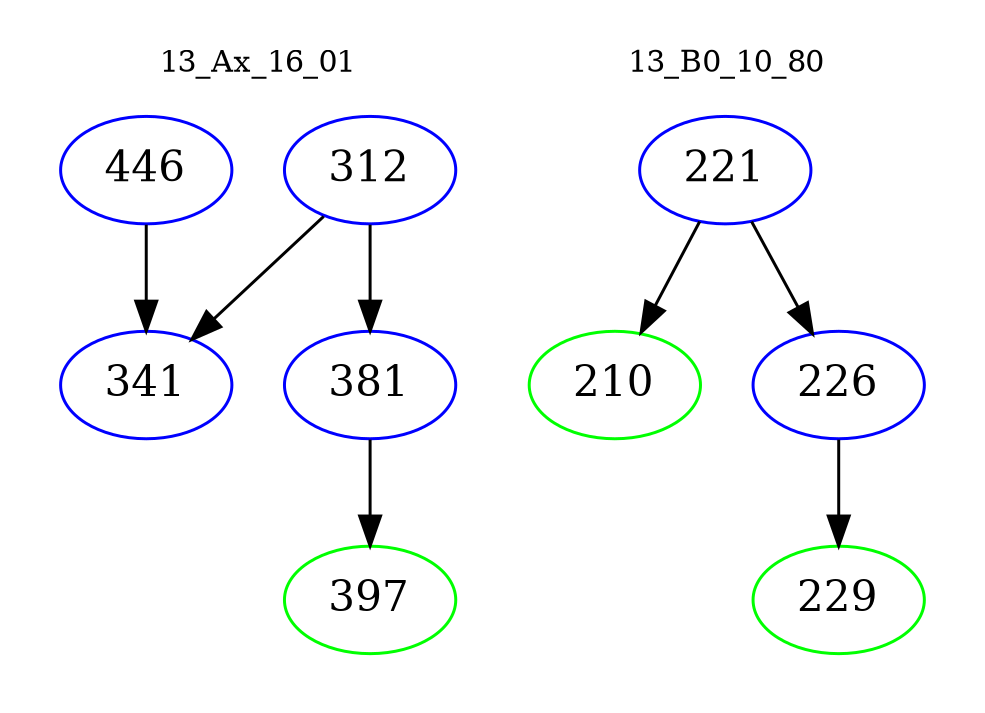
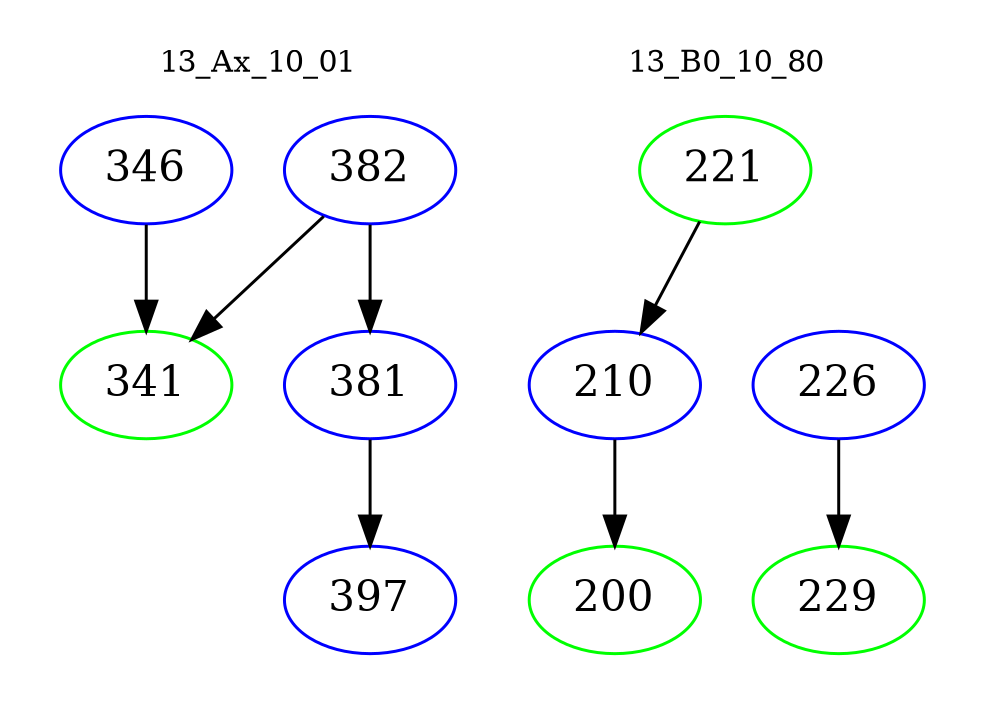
  digraph {
    node [color=blue]
    edge [color=black]
-   n1 [label=312]
-   n2 [label=446]
+   n1 [label=382]
+   n2 [label=346]
    n3 [label=381]
-   n4 [label=341]
-   n5 [color=green label=397]
-   n6 [label=221]
-   n7 [color=green label=210]
+   n4 [color=green label=341]
+   n5 [label=397]
+   n6 [color=green label=221]
+   n7 [label=210]
    n8 [label=226]
+   n9 [color=green label=200]
    n10 [color=green label=229]
    subgraph cluster_1 {
      color=white
      fontsize=10
-     label="13_Ax_16_01"
+     label="13_Ax_10_01"
      n1
      n2
      n3
      n4
      n5
    }
    subgraph cluster_2 {
      color=white
      fontsize=10
      label="13_B0_10_80"
      n6
      n7
      n8
+     n9
      n10
    }
    n1 -> n3
    n1 -> n4
    n2 -> n4
    n3 -> n5
    n6 -> n7
-   n6 -> n8
+   n7 -> n9
    n8 -> n10
  }
